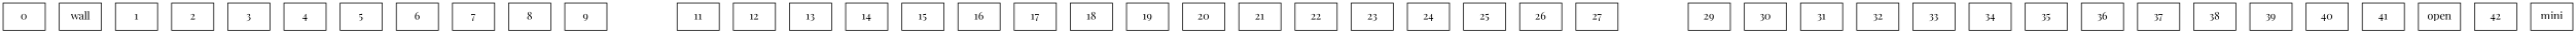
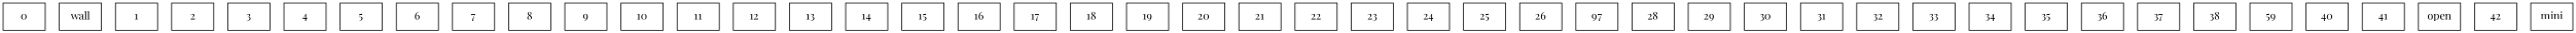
  graph {
    fontname="Playfair Display"
    node [shape=box fontname="Playfair Display"]
    0
    wall
    1
    2
    3
    4
    5
    6
    7
    8
    9
+   10
    11
    12
    13
    14
    15
    16
    17
    18
    19
    20
    21
    22
    23
    24
    25
    26
-   27
+   27 [label=97]
+   28
    29
    30
    31
    32
    33
    34
    35
    36
    37
    38
-   39
+   39 [label=59]
    40
    41
    open
    42
    mini
  }
